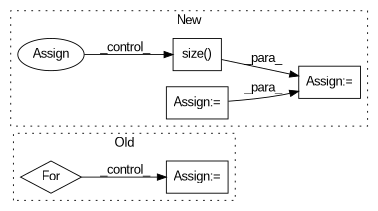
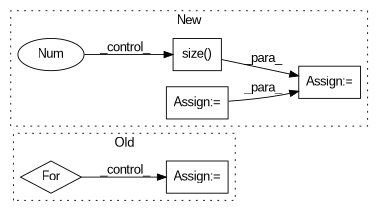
  digraph {
    fontname="Liberation Sans"
    rankdir=LR
    node [a=68 fontname="Liberation Sans" l=3 shape=box]
    edge [fontname="Liberation Sans"]
    n1 [a=107 l="4,14" label=For s="7182,7211" shape=diamond]
    n2 [label="Assign:=" s=7350]
    n3 [a=75 l="10,1" label="size()" s="7540,7551"]
-   n4 [a=76 l=1 label=Assign s=7550 shape=ellipse]
+   n4 [a=76 l=1 label=Num s=7550 shape=ellipse]
    n5 [label="Assign:=" s=7523]
    n6 [label="Assign:=" s=7447]
    subgraph cluster_1 {
      label=Old
      style=dotted
      n1
      n2
    }
    subgraph cluster_2 {
      label=New
      style=dotted
      n3
      n4
      n5
      n6
    }
    n1 -> n2 [label=_control_]
    n3 -> n5 [label=_para_]
    n4 -> n3 [label=_control_]
    n6 -> n5 [label=_para_]
  }
